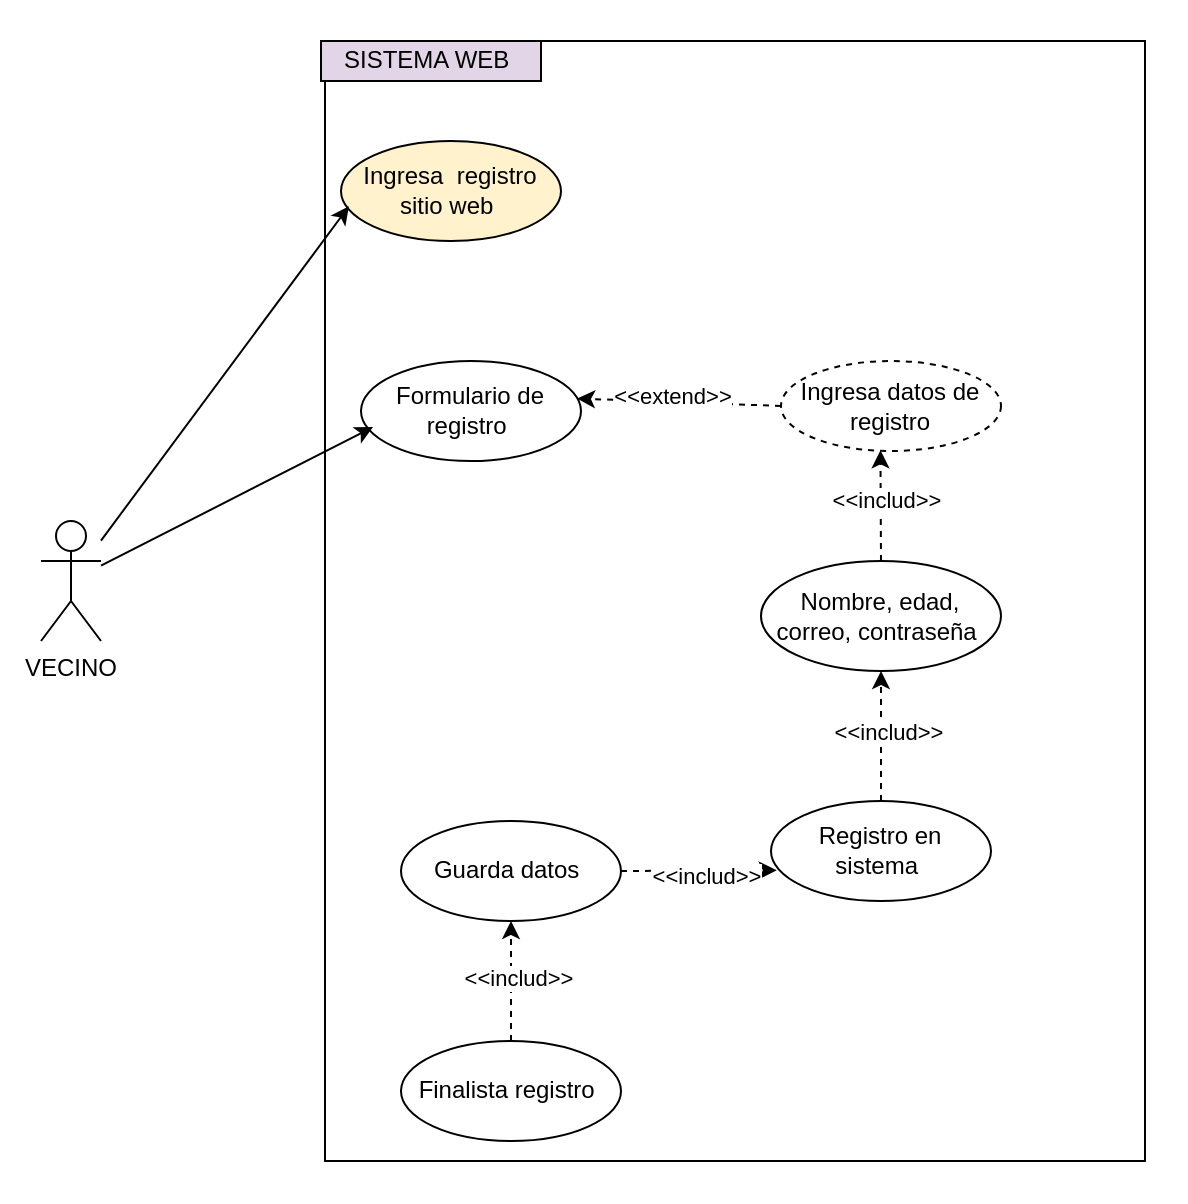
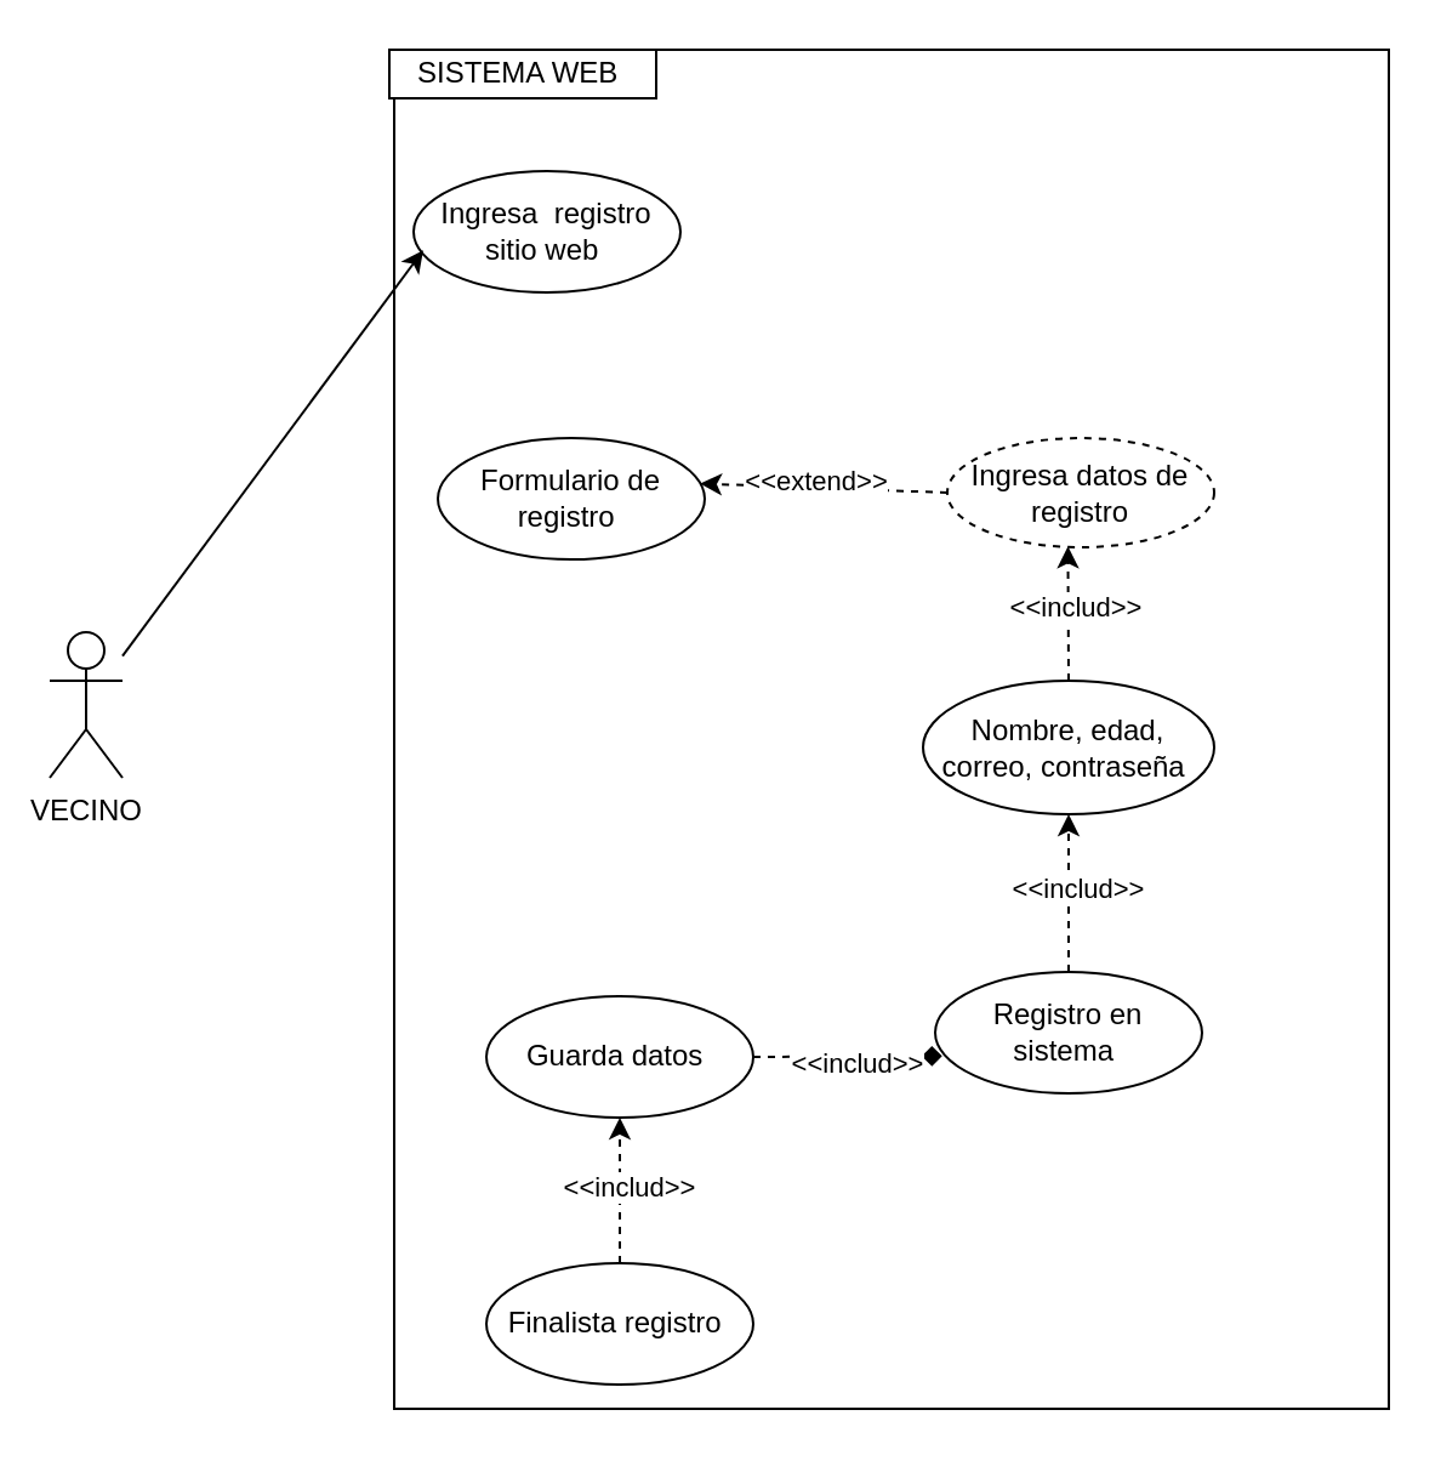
  <mxCell id="0" />
  <mxCell id="1" parent="0" />
  <mxCell id="2" value="VECINO" style="shape=umlActor;verticalLabelPosition=bottom;verticalAlign=top;html=1;outlineConnect=0;" vertex="1" parent="1"><mxGeometry x="20" y="260" width="30" height="60" as="geometry" /></mxCell>
  <mxCell id="3" value="" style="rounded=0;whiteSpace=wrap;html=1;" vertex="1" parent="1"><mxGeometry x="162" y="20" width="410" height="560" as="geometry" /></mxCell>
- <mxCell id="4" value="Ingresa&amp;nbsp; registro sitio web&amp;nbsp;" style="ellipse;whiteSpace=wrap;html=1;fillColor=#fff2cc;" vertex="1" parent="1"><mxGeometry x="170" y="70" width="110" height="50" as="geometry" /></mxCell>
+ <mxCell id="4" value="Ingresa&amp;nbsp; registro sitio web&amp;nbsp;" style="ellipse;whiteSpace=wrap;html=1;" vertex="1" parent="1"><mxGeometry x="170" y="70" width="110" height="50" as="geometry" /></mxCell>
  <mxCell id="5" value="Formulario de registro&amp;nbsp;" style="ellipse;whiteSpace=wrap;html=1;" vertex="1" parent="1"><mxGeometry x="180" y="180" width="110" height="50" as="geometry" /></mxCell>
  <mxCell id="6" value="Registro en sistema&amp;nbsp;" style="ellipse;whiteSpace=wrap;html=1;" vertex="1" parent="1"><mxGeometry x="385" y="400" width="110" height="50" as="geometry" /></mxCell>
  <mxCell id="7" value="Finalista registro&amp;nbsp;" style="ellipse;whiteSpace=wrap;html=1;" vertex="1" parent="1"><mxGeometry x="200" y="520" width="110" height="50" as="geometry" /></mxCell>
  <mxCell id="8" value="Guarda datos&amp;nbsp;" style="ellipse;whiteSpace=wrap;html=1;" vertex="1" parent="1"><mxGeometry x="200" y="410" width="110" height="50" as="geometry" /></mxCell>
  <mxCell id="9" value="Ingresa datos de registro" style="ellipse;whiteSpace=wrap;html=1;dashed=1;" vertex="1" parent="1"><mxGeometry x="390" y="180" width="110" height="45" as="geometry" /></mxCell>
  <mxCell id="10" value="" style="endArrow=classic;dashed=1;html=1;rounded=0;exitX=0.5;exitY=0;exitDx=0;exitDy=0;entryX=0.452;entryY=0.992;entryDx=0;entryDy=0;entryPerimeter=0;" edge="1" parent="1" source="14" target="9"><mxGeometry width="50" height="50" relative="1" as="geometry"><mxPoint x="20" y="400" as="sourcePoint" /><mxPoint x="-70" y="440" as="targetPoint" /></mxGeometry></mxCell>
  <mxCell id="11" value="&amp;lt;&amp;lt;includ&amp;gt;&amp;gt;" style="edgeLabel;html=1;align=center;verticalAlign=middle;resizable=0;points=[];" connectable="0" vertex="1" parent="10"><mxGeometry x="0.069" y="-3" relative="1" as="geometry"><mxPoint as="offset" /></mxGeometry></mxCell>
  <mxCell id="12" style="rounded=0;orthogonalLoop=1;jettySize=auto;html=1;entryX=0.036;entryY=0.653;entryDx=0;entryDy=0;entryPerimeter=0;" edge="1" parent="1" source="2" target="4"><mxGeometry relative="1" as="geometry" /></mxCell>
- <mxCell id="13" style="rounded=0;orthogonalLoop=1;jettySize=auto;html=1;entryX=0.055;entryY=0.66;entryDx=0;entryDy=0;entryPerimeter=0;" edge="1" parent="1" source="2" target="5"><mxGeometry relative="1" as="geometry" /></mxCell>
  <mxCell id="14" value="Nombre, edad, correo, contraseña&amp;nbsp;" style="ellipse;whiteSpace=wrap;html=1;" vertex="1" parent="1"><mxGeometry x="380" y="280" width="120" height="55" as="geometry" /></mxCell>
  <mxCell id="15" value="" style="endArrow=classic;dashed=1;html=1;rounded=0;entryX=0.982;entryY=0.375;entryDx=0;entryDy=0;entryPerimeter=0;exitX=0;exitY=0.5;exitDx=0;exitDy=0;" edge="1" parent="1" source="9" target="5"><mxGeometry width="50" height="50" relative="1" as="geometry"><mxPoint x="370" y="203" as="sourcePoint" /><mxPoint x="290" y="225" as="targetPoint" /></mxGeometry></mxCell>
  <mxCell id="16" value="&amp;lt;&amp;lt;extend&amp;gt;&amp;gt;" style="edgeLabel;html=1;align=center;verticalAlign=middle;resizable=0;points=[];" connectable="0" vertex="1" parent="15"><mxGeometry x="0.069" y="-3" relative="1" as="geometry"><mxPoint as="offset" /></mxGeometry></mxCell>
- <mxCell id="17" value="SISTEMA WEB&amp;nbsp;" style="rounded=0;whiteSpace=wrap;html=1;fillColor=#e1d5e7;" vertex="1" parent="1"><mxGeometry x="160" y="20" width="110" height="20" as="geometry" /></mxCell>
+ <mxCell id="17" value="SISTEMA WEB&amp;nbsp;" style="rounded=0;whiteSpace=wrap;html=1;" vertex="1" parent="1"><mxGeometry x="160" y="20" width="110" height="20" as="geometry" /></mxCell>
  <mxCell id="18" value="" style="endArrow=classic;dashed=1;html=1;rounded=0;exitX=0.5;exitY=0;exitDx=0;exitDy=0;entryX=0.5;entryY=1;entryDx=0;entryDy=0;" edge="1" parent="1" source="6" target="14"><mxGeometry width="50" height="50" relative="1" as="geometry"><mxPoint x="450" y="275" as="sourcePoint" /><mxPoint x="443" y="234" as="targetPoint" /></mxGeometry></mxCell>
  <mxCell id="19" value="&amp;lt;&amp;lt;includ&amp;gt;&amp;gt;" style="edgeLabel;html=1;align=center;verticalAlign=middle;resizable=0;points=[];" connectable="0" vertex="1" parent="18"><mxGeometry x="0.069" y="-3" relative="1" as="geometry"><mxPoint as="offset" /></mxGeometry></mxCell>
- <mxCell id="20" value="" style="endArrow=classic;dashed=1;html=1;rounded=0;exitX=1;exitY=0.5;exitDx=0;exitDy=0;entryX=0.026;entryY=0.693;entryDx=0;entryDy=0;entryPerimeter=0;" edge="1" parent="1" source="8" target="6"><mxGeometry width="50" height="50" relative="1" as="geometry"><mxPoint x="464" y="413" as="sourcePoint" /><mxPoint x="413" y="324" as="targetPoint" /></mxGeometry></mxCell>
+ <mxCell id="20" value="" style="endArrow=diamond;dashed=1;html=1;rounded=0;exitX=1;exitY=0.5;exitDx=0;exitDy=0;entryX=0.026;entryY=0.693;entryDx=0;entryDy=0;entryPerimeter=0;" edge="1" parent="1" source="8" target="6"><mxGeometry width="50" height="50" relative="1" as="geometry"><mxPoint x="464" y="413" as="sourcePoint" /><mxPoint x="413" y="324" as="targetPoint" /></mxGeometry></mxCell>
  <mxCell id="21" value="&amp;lt;&amp;lt;includ&amp;gt;&amp;gt;" style="edgeLabel;html=1;align=center;verticalAlign=middle;resizable=0;points=[];" connectable="0" vertex="1" parent="20"><mxGeometry x="0.069" y="-3" relative="1" as="geometry"><mxPoint as="offset" /></mxGeometry></mxCell>
  <mxCell id="22" value="" style="endArrow=classic;dashed=1;html=1;rounded=0;exitX=0.5;exitY=0;exitDx=0;exitDy=0;entryX=0.5;entryY=1;entryDx=0;entryDy=0;" edge="1" parent="1" source="7" target="8"><mxGeometry width="50" height="50" relative="1" as="geometry"><mxPoint x="450" y="410" as="sourcePoint" /><mxPoint x="450" y="345" as="targetPoint" /></mxGeometry></mxCell>
  <mxCell id="23" value="&amp;lt;&amp;lt;includ&amp;gt;&amp;gt;" style="edgeLabel;html=1;align=center;verticalAlign=middle;resizable=0;points=[];" connectable="0" vertex="1" parent="22"><mxGeometry x="0.069" y="-3" relative="1" as="geometry"><mxPoint as="offset" /></mxGeometry></mxCell>
